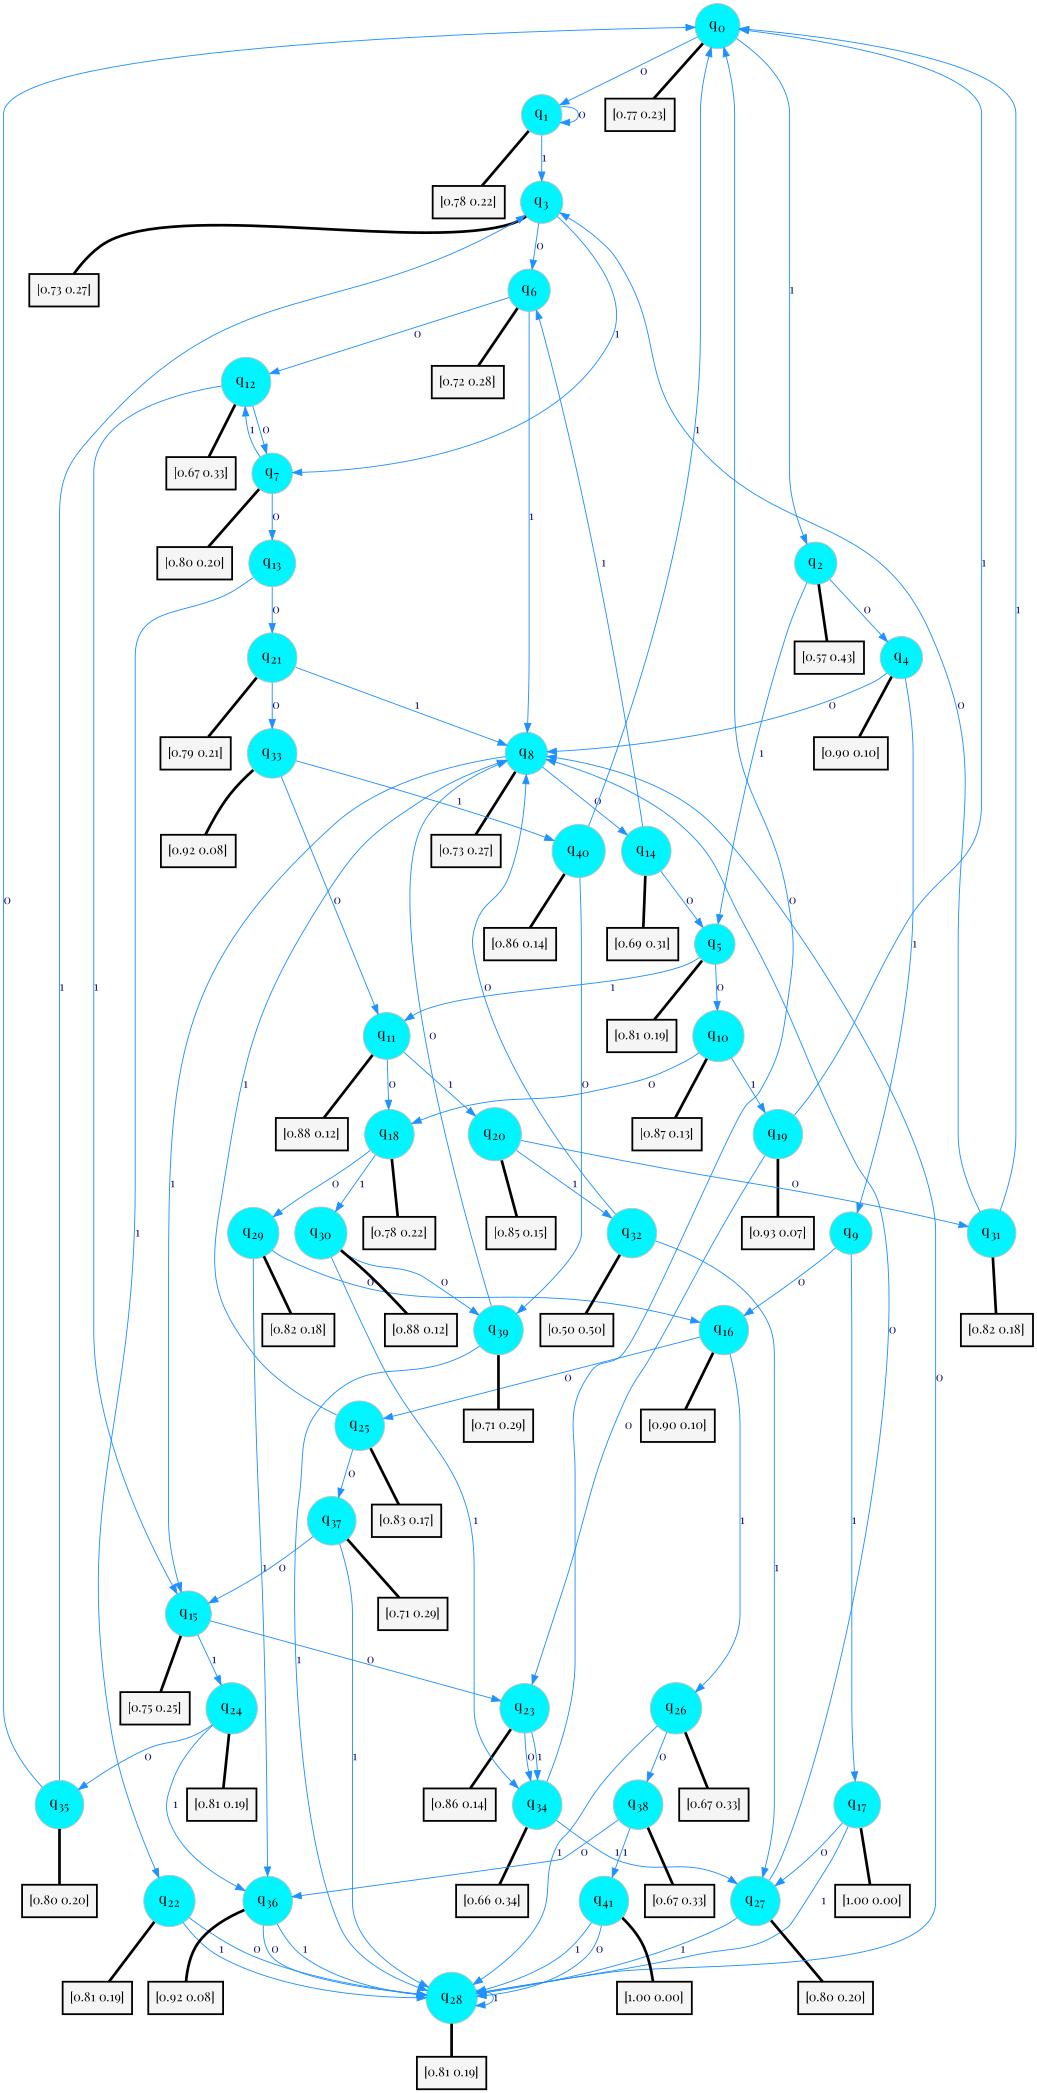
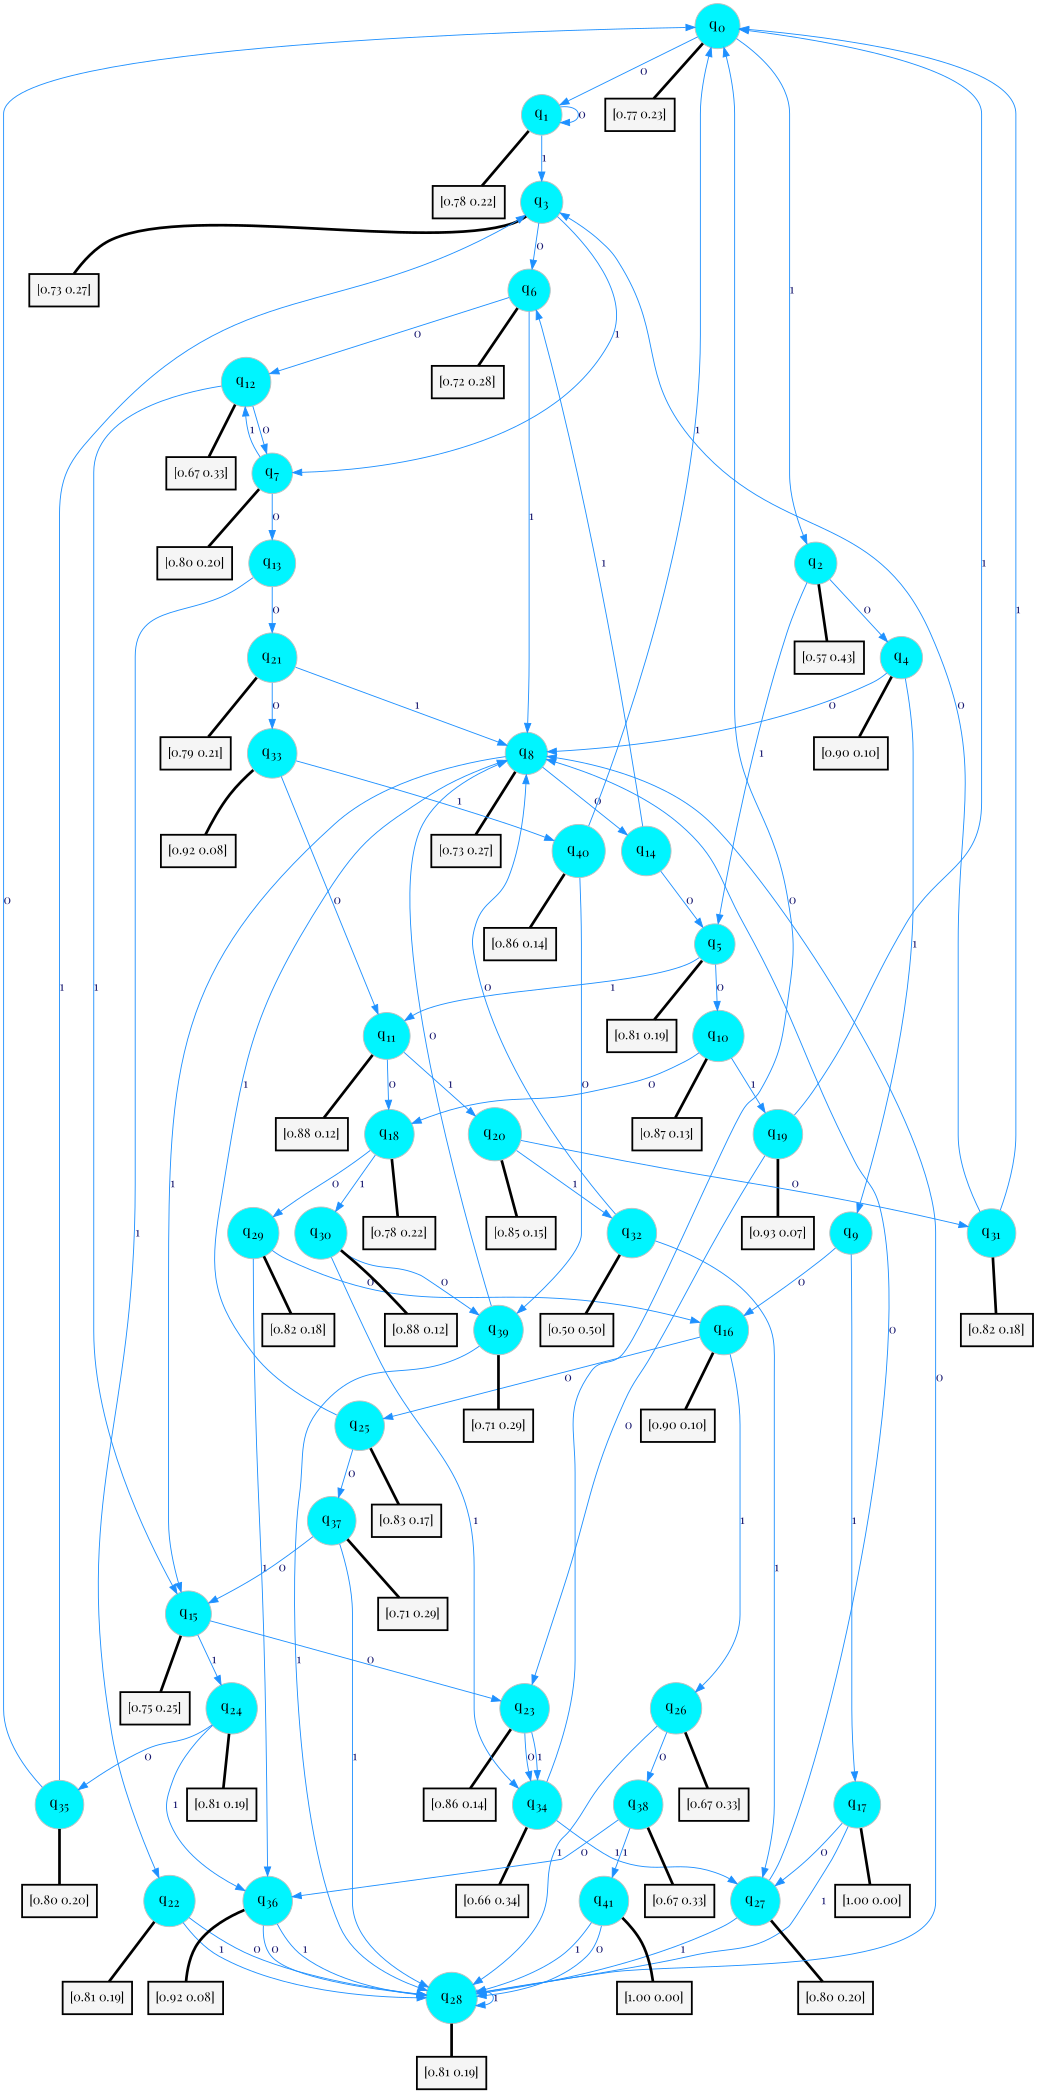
  digraph {
    fontname="Playfair Display"
    rankdir=TD
    node [color=gray fillcolor=turquoise1 fontcolor=black fontname="Playfair Display" fontsize=16 fontweight=bold shape=circle style=filled]
    edge [arrowsize=1 color=dodgerblue1 fontcolor=midnightblue fontname="Playfair Display" fontweight=bold penwidth=1 style=solid weight=20]
    n1 [label=<q<SUB>0</SUB>>]
    n2 [label=<q<SUB>1</SUB>>]
    n3 [label=<q<SUB>2</SUB>>]
    n4 [color=black fillcolor=whitesmoke fontsize=14 label="[0.77 0.23]" penwidth=2 shape=box]
    n5 [label=<q<SUB>3</SUB>>]
    n6 [color=black fillcolor=whitesmoke fontsize=14 label="[0.78 0.22]" penwidth=2 shape=box]
    n7 [label=<q<SUB>4</SUB>>]
    n8 [label=<q<SUB>5</SUB>>]
    n9 [color=black fillcolor=whitesmoke fontsize=14 label="[0.57 0.43]" penwidth=2 shape=box]
    n10 [label=<q<SUB>6</SUB>>]
    n11 [label=<q<SUB>7</SUB>>]
    n12 [color=black fillcolor=whitesmoke fontsize=14 label="[0.73 0.27]" penwidth=2 shape=box]
    n13 [label=<q<SUB>8</SUB>>]
    n14 [label=<q<SUB>9</SUB>>]
    n15 [color=black fillcolor=whitesmoke fontsize=14 label="[0.90 0.10]" penwidth=2 shape=box]
    n16 [label=<q<SUB>10</SUB>>]
    n17 [label=<q<SUB>11</SUB>>]
    n18 [color=black fillcolor=whitesmoke fontsize=14 label="[0.81 0.19]" penwidth=2 shape=box]
    n19 [label=<q<SUB>12</SUB>>]
    n20 [color=black fillcolor=whitesmoke fontsize=14 label="[0.72 0.28]" penwidth=2 shape=box]
    n21 [label=<q<SUB>13</SUB>>]
    n22 [color=black fillcolor=whitesmoke fontsize=14 label="[0.80 0.20]" penwidth=2 shape=box]
    n23 [label=<q<SUB>14</SUB>>]
    n24 [label=<q<SUB>15</SUB>>]
    n25 [color=black fillcolor=whitesmoke fontsize=14 label="[0.73 0.27]" penwidth=2 shape=box]
    n26 [label=<q<SUB>16</SUB>>]
    n27 [label=<q<SUB>17</SUB>>]
    n28 [label=<q<SUB>18</SUB>>]
    n29 [label=<q<SUB>19</SUB>>]
    n30 [color=black fillcolor=whitesmoke fontsize=14 label="[0.87 0.13]" penwidth=2 shape=box]
    n31 [label=<q<SUB>20</SUB>>]
    n32 [color=black fillcolor=whitesmoke fontsize=14 label="[0.88 0.12]" penwidth=2 shape=box]
    n33 [color=black fillcolor=whitesmoke fontsize=14 label="[0.67 0.33]" penwidth=2 shape=box]
    n34 [label=<q<SUB>21</SUB>>]
    n35 [label=<q<SUB>22</SUB>>]
-   n36 [color=black fillcolor=whitesmoke fontsize=14 label="[0.69 0.31]" penwidth=2 shape=box]
    n37 [label=<q<SUB>23</SUB>>]
    n38 [label=<q<SUB>24</SUB>>]
    n39 [color=black fillcolor=whitesmoke fontsize=14 label="[0.75 0.25]" penwidth=2 shape=box]
    n40 [label=<q<SUB>25</SUB>>]
    n41 [label=<q<SUB>26</SUB>>]
    n42 [color=black fillcolor=whitesmoke fontsize=14 label="[0.90 0.10]" penwidth=2 shape=box]
    n43 [label=<q<SUB>27</SUB>>]
    n44 [label=<q<SUB>28</SUB>>]
    n45 [color=black fillcolor=whitesmoke fontsize=14 label="[1.00 0.00]" penwidth=2 shape=box]
    n46 [label=<q<SUB>29</SUB>>]
    n47 [label=<q<SUB>30</SUB>>]
    n48 [color=black fillcolor=whitesmoke fontsize=14 label="[0.78 0.22]" penwidth=2 shape=box]
    n49 [color=black fillcolor=whitesmoke fontsize=14 label="[0.93 0.07]" penwidth=2 shape=box]
    n50 [label=<q<SUB>31</SUB>>]
    n51 [label=<q<SUB>32</SUB>>]
    n52 [color=black fillcolor=whitesmoke fontsize=14 label="[0.85 0.15]" penwidth=2 shape=box]
    n53 [label=<q<SUB>33</SUB>>]
    n54 [color=black fillcolor=whitesmoke fontsize=14 label="[0.79 0.21]" penwidth=2 shape=box]
    n55 [color=black fillcolor=whitesmoke fontsize=14 label="[0.81 0.19]" penwidth=2 shape=box]
    n56 [label=<q<SUB>34</SUB>>]
    n57 [color=black fillcolor=whitesmoke fontsize=14 label="[0.86 0.14]" penwidth=2 shape=box]
    n58 [label=<q<SUB>35</SUB>>]
    n59 [label=<q<SUB>36</SUB>>]
    n60 [color=black fillcolor=whitesmoke fontsize=14 label="[0.81 0.19]" penwidth=2 shape=box]
    n61 [label=<q<SUB>37</SUB>>]
    n62 [color=black fillcolor=whitesmoke fontsize=14 label="[0.83 0.17]" penwidth=2 shape=box]
    n63 [label=<q<SUB>38</SUB>>]
    n64 [color=black fillcolor=whitesmoke fontsize=14 label="[0.67 0.33]" penwidth=2 shape=box]
    n65 [color=black fillcolor=whitesmoke fontsize=14 label="[0.80 0.20]" penwidth=2 shape=box]
    n66 [color=black fillcolor=whitesmoke fontsize=14 label="[0.81 0.19]" penwidth=2 shape=box]
    n67 [color=black fillcolor=whitesmoke fontsize=14 label="[0.82 0.18]" penwidth=2 shape=box]
    n68 [label=<q<SUB>39</SUB>>]
    n69 [color=black fillcolor=whitesmoke fontsize=14 label="[0.88 0.12]" penwidth=2 shape=box]
    n70 [color=black fillcolor=whitesmoke fontsize=14 label="[0.82 0.18]" penwidth=2 shape=box]
    n71 [color=black fillcolor=whitesmoke fontsize=14 label="[0.50 0.50]" penwidth=2 shape=box]
    n72 [label=<q<SUB>40</SUB>>]
    n73 [color=black fillcolor=whitesmoke fontsize=14 label="[0.92 0.08]" penwidth=2 shape=box]
    n74 [color=black fillcolor=whitesmoke fontsize=14 label="[0.66 0.34]" penwidth=2 shape=box]
    n75 [color=black fillcolor=whitesmoke fontsize=14 label="[0.80 0.20]" penwidth=2 shape=box]
    n76 [color=black fillcolor=whitesmoke fontsize=14 label="[0.92 0.08]" penwidth=2 shape=box]
    n77 [color=black fillcolor=whitesmoke fontsize=14 label="[0.71 0.29]" penwidth=2 shape=box]
    n78 [label=<q<SUB>41</SUB>>]
    n79 [color=black fillcolor=whitesmoke fontsize=14 label="[0.67 0.33]" penwidth=2 shape=box]
    n80 [color=black fillcolor=whitesmoke fontsize=14 label="[0.71 0.29]" penwidth=2 shape=box]
    n81 [color=black fillcolor=whitesmoke fontsize=14 label="[0.86 0.14]" penwidth=2 shape=box]
    n82 [color=black fillcolor=whitesmoke fontsize=14 label="[1.00 0.00]" penwidth=2 shape=box]
    n1 -> n2 [label=0]
    n1 -> n3 [label=1]
    n1 -> n4 [arrowhead=none color=black penwidth=3]
    n2 -> n2 [label=0]
    n2 -> n5 [label=1]
    n2 -> n6 [arrowhead=none color=black penwidth=3]
    n3 -> n7 [label=0]
    n3 -> n8 [label=1]
    n3 -> n9 [arrowhead=none color=black penwidth=3]
    n5 -> n10 [label=0]
    n5 -> n11 [label=1]
    n5 -> n12 [arrowhead=none color=black penwidth=3]
    n7 -> n13 [label=0]
    n7 -> n14 [label=1]
    n7 -> n15 [arrowhead=none color=black penwidth=3]
    n8 -> n16 [label=0]
    n8 -> n17 [label=1]
    n8 -> n18 [arrowhead=none color=black penwidth=3]
    n10 -> n13 [label=1]
    n10 -> n19 [label=0]
    n10 -> n20 [arrowhead=none color=black penwidth=3]
    n11 -> n19 [label=1]
    n11 -> n21 [label=0]
    n11 -> n22 [arrowhead=none color=black penwidth=3]
    n13 -> n23 [label=0]
    n13 -> n24 [label=1]
    n13 -> n25 [arrowhead=none color=black penwidth=3]
    n14 -> n26 [label=0]
    n14 -> n27 [label=1]
    n16 -> n28 [label=0]
    n16 -> n29 [label=1]
    n16 -> n30 [arrowhead=none color=black penwidth=3]
    n17 -> n28 [label=0]
    n17 -> n31 [label=1]
    n17 -> n32 [arrowhead=none color=black penwidth=3]
    n19 -> n11 [label=0]
    n19 -> n24 [label=1]
    n19 -> n33 [arrowhead=none color=black penwidth=3]
    n21 -> n34 [label=0]
    n21 -> n35 [label=1]
    n23 -> n8 [label=0]
    n23 -> n10 [label=1]
-   n23 -> n36 [arrowhead=none color=black penwidth=3]
    n24 -> n37 [label=0]
    n24 -> n38 [label=1]
    n24 -> n39 [arrowhead=none color=black penwidth=3]
    n26 -> n40 [label=0]
    n26 -> n41 [label=1]
    n26 -> n42 [arrowhead=none color=black penwidth=3]
    n27 -> n43 [label=0]
    n27 -> n44 [label=1]
    n27 -> n45 [arrowhead=none color=black penwidth=3]
    n28 -> n46 [label=0]
    n28 -> n47 [label=1]
    n28 -> n48 [arrowhead=none color=black penwidth=3]
    n29 -> n1 [label=1]
    n29 -> n37 [label=0]
    n29 -> n49 [arrowhead=none color=black penwidth=3]
    n31 -> n50 [label=0]
    n31 -> n51 [label=1]
    n31 -> n52 [arrowhead=none color=black penwidth=3]
    n34 -> n13 [label=1]
    n34 -> n53 [label=0]
    n34 -> n54 [arrowhead=none color=black penwidth=3]
    n35 -> n44 [label=0]
    n35 -> n44 [label=1]
    n35 -> n55 [arrowhead=none color=black penwidth=3]
    n37 -> n56 [label=0]
    n37 -> n56 [label=1]
    n37 -> n57 [arrowhead=none color=black penwidth=3]
    n38 -> n58 [label=0]
    n38 -> n59 [label=1]
    n38 -> n60 [arrowhead=none color=black penwidth=3]
    n40 -> n13 [label=1]
    n40 -> n61 [label=0]
    n40 -> n62 [arrowhead=none color=black penwidth=3]
    n41 -> n44 [label=1]
    n41 -> n63 [label=0]
    n41 -> n64 [arrowhead=none color=black penwidth=3]
    n43 -> n13 [label=0]
    n43 -> n44 [label=1]
    n43 -> n65 [arrowhead=none color=black penwidth=3]
    n44 -> n13 [label=0]
    n44 -> n44 [label=1]
    n44 -> n66 [arrowhead=none color=black penwidth=3]
    n46 -> n26 [label=0]
    n46 -> n59 [label=1]
    n46 -> n67 [arrowhead=none color=black penwidth=3]
    n47 -> n56 [label=1]
    n47 -> n68 [label=0]
    n47 -> n69 [arrowhead=none color=black penwidth=3]
    n50 -> n1 [label=1]
    n50 -> n5 [label=0]
    n50 -> n70 [arrowhead=none color=black penwidth=3]
    n51 -> n13 [label=0]
    n51 -> n43 [label=1]
    n51 -> n71 [arrowhead=none color=black penwidth=3]
    n53 -> n17 [label=0]
    n53 -> n72 [label=1]
    n53 -> n73 [arrowhead=none color=black penwidth=3]
    n56 -> n1 [label=0]
    n56 -> n43 [label=1]
    n56 -> n74 [arrowhead=none color=black penwidth=3]
    n58 -> n1 [label=0]
    n58 -> n5 [label=1]
    n58 -> n75 [arrowhead=none color=black penwidth=3]
    n59 -> n44 [label=0]
    n59 -> n44 [label=1]
    n59 -> n76 [arrowhead=none color=black penwidth=3]
    n61 -> n24 [label=0]
    n61 -> n44 [label=1]
    n61 -> n77 [arrowhead=none color=black penwidth=3]
    n63 -> n59 [label=0]
    n63 -> n78 [label=1]
    n63 -> n79 [arrowhead=none color=black penwidth=3]
    n68 -> n13 [label=0]
    n68 -> n44 [label=1]
    n68 -> n80 [arrowhead=none color=black penwidth=3]
    n72 -> n1 [label=1]
    n72 -> n68 [label=0]
    n72 -> n81 [arrowhead=none color=black penwidth=3]
    n78 -> n44 [label=0]
    n78 -> n44 [label=1]
    n78 -> n82 [arrowhead=none color=black penwidth=3]
  }
